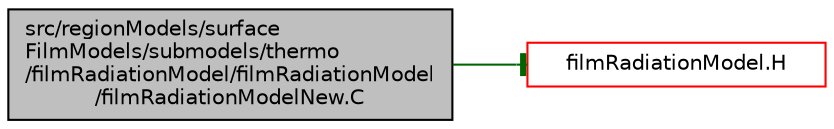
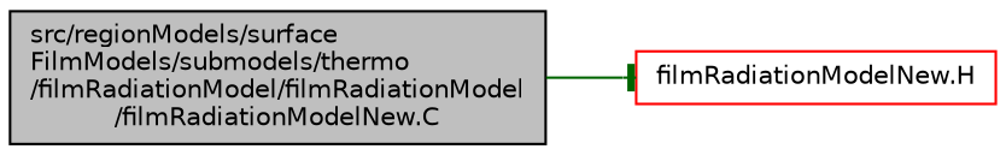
  digraph {
    rankdir=LR
    node [fontname=Helvetica fontsize=10 shape=record]
    n1 [color=black fillcolor=grey75 fontcolor=black height=0.2 label="src/regionModels/surface\lFilmModels/submodels/thermo\l/filmRadiationModel/filmRadiationModel\l/filmRadiationModelNew.C" style=filled width=0.4]
-   n2 [color=red height=0.2 label="filmRadiationModel.H" width=0.4]
+   n2 [color=red height=0.2 label="filmRadiationModelNew.H" width=0.4]
    n1 -> n2 [color=darkgreen fontname=Helvetica fontsize=10 labelfontname=Helvetica labelfontsize=10 style=solid arrowhead=tee]
  }
